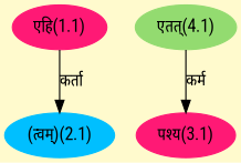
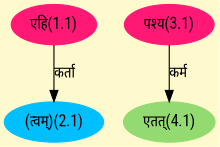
  digraph {
    bgcolor=lemonchiffon1
    compound=true
    fontname="Roboto Condensed"
    rankdir=BT
    node [color="#FF1975" fontname="Roboto Condensed" style=filled]
    edge [dir=back fontname="Roboto Condensed"]
    n1 [label="एहि(1.1)"]
    n2 [color="#00BFFF" label="(त्वम्)(2.1)"]
    n3 [label="पश्य(3.1)"]
    n4 [color="#93DB70" label="एतत्(4.1)"]
    n2 -> n1 [label="कर्ता"]
-   n3 -> n4 [label="कर्म"]
+   n4 -> n3 [label="कर्म"]
  }
